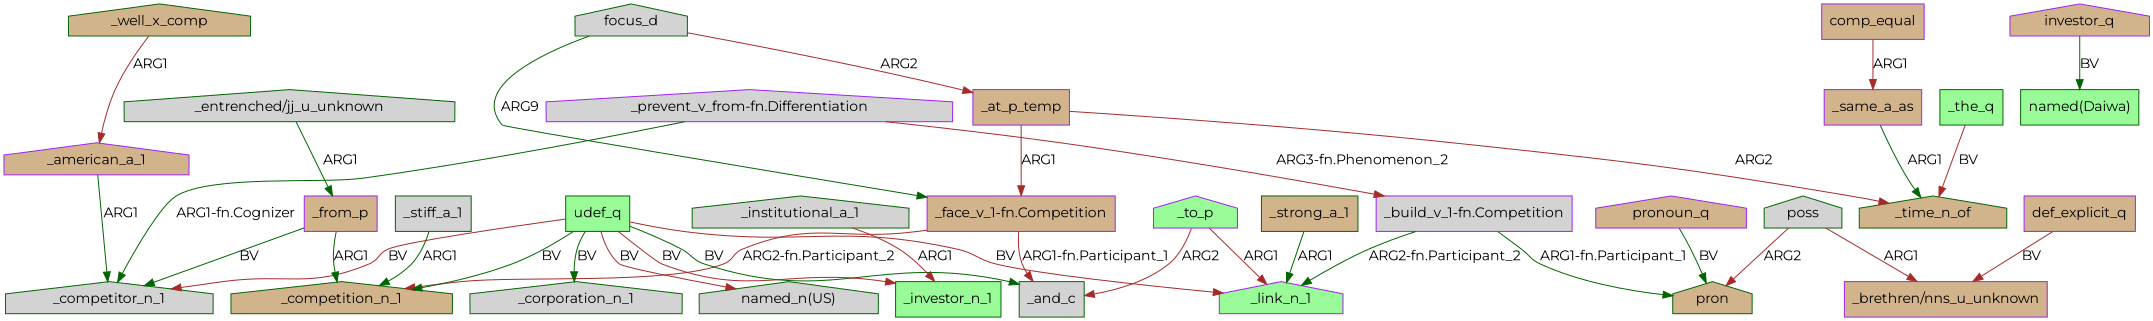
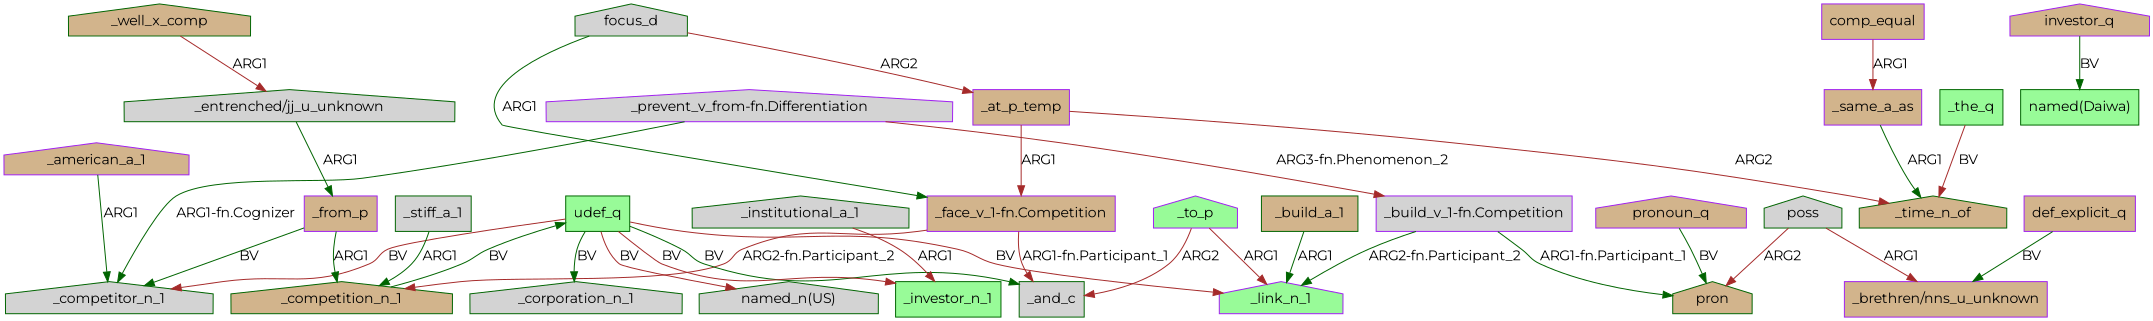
  digraph {
    fontname=Montserrat
    node [color=darkgreen fillcolor=tan fontname=Montserrat shape=house style=filled]
    edge [color=brown fontname=Montserrat]
    "_prevent_v_from-fn.Differentiation" [color=purple fillcolor=lightgrey]
    _competitor_n_1 [fillcolor=lightgrey]
    "_build_v_1-fn.Competition" [color=purple fillcolor=lightgrey shape=box]
    pron
    _link_n_1 [color=purple fillcolor=palegreen]
    "_face_v_1-fn.Competition" [color=purple shape=box]
    _competition_n_1
    _and_c [fillcolor=lightgrey shape=box]
    udef_q [fillcolor=palegreen shape=box]
    _corporation_n_1 [fillcolor=lightgrey]
    _investor_n_1 [fillcolor=palegreen shape=box]
    "named_n(US)" [fillcolor=lightgrey]
    focus_d [fillcolor=lightgrey]
    _at_p_temp [color=purple shape=box]
    _time_n_of
    pronoun_q [color=purple]
    _same_a_as [color=purple shape=box]
    _from_p [color=purple shape=box]
    poss [fillcolor=lightgrey]
    "_brethren/nns_u_unknown" [color=purple shape=box]
    n21 [label=_well_x_comp]
    "_entrenched/jj_u_unknown" [fillcolor=lightgrey]
    _to_p [color=purple fillcolor=palegreen]
    _the_q [fillcolor=palegreen shape=box]
    _stiff_a_1 [fillcolor=lightgrey shape=box]
-   _strong_a_1 [shape=box]
+   _strong_a_1 [shape=box label=_build_a_1]
    def_explicit_q [color=purple shape=box]
    n28 [color=purple label=investor_q]
    "named(Daiwa)" [fillcolor=palegreen shape=box]
    _american_a_1 [color=purple]
    comp_equal [color=purple shape=box]
    _institutional_a_1 [fillcolor=lightgrey]
    "_prevent_v_from-fn.Differentiation" -> _competitor_n_1 [color=darkgreen label="ARG1-fn.Cognizer"]
    "_prevent_v_from-fn.Differentiation" -> "_build_v_1-fn.Competition" [label="ARG3-fn.Phenomenon_2"]
    "_build_v_1-fn.Competition" -> pron [color=darkgreen label="ARG1-fn.Participant_1"]
    "_build_v_1-fn.Competition" -> _link_n_1 [color=darkgreen label="ARG2-fn.Participant_2"]
    "_face_v_1-fn.Competition" -> _competition_n_1 [label="ARG2-fn.Participant_2"]
    "_face_v_1-fn.Competition" -> _and_c [label="ARG1-fn.Participant_1"]
    udef_q -> _competitor_n_1 [label=BV]
    udef_q -> _link_n_1 [label=BV]
-   udef_q -> _competition_n_1 [color=darkgreen label=BV]
+   _competition_n_1 -> udef_q [color=darkgreen label=BV]
    udef_q -> _and_c [color=darkgreen label=BV]
    udef_q -> _corporation_n_1 [color=darkgreen label=BV]
    udef_q -> _investor_n_1 [label=BV]
    udef_q -> "named_n(US)" [label=BV]
-   focus_d -> "_face_v_1-fn.Competition" [color=darkgreen label=ARG9]
+   focus_d -> "_face_v_1-fn.Competition" [color=darkgreen label=ARG1]
    focus_d -> _at_p_temp [label=ARG2]
    _at_p_temp -> "_face_v_1-fn.Competition" [label=ARG1]
    _at_p_temp -> _time_n_of [label=ARG2]
    pronoun_q -> pron [color=darkgreen label=BV]
    _same_a_as -> _time_n_of [color=darkgreen label=ARG1]
    _from_p -> _competitor_n_1 [color=darkgreen label=BV]
    _from_p -> _competition_n_1 [color=darkgreen label=ARG1]
    poss -> pron [label=ARG2]
    poss -> "_brethren/nns_u_unknown" [label=ARG1]
-   n21 -> _american_a_1 [label=ARG1]
+   n21 -> "_entrenched/jj_u_unknown" [label=ARG1]
    "_entrenched/jj_u_unknown" -> _from_p [color=darkgreen label=ARG1]
    _to_p -> _link_n_1 [label=ARG1]
    _to_p -> _and_c [label=ARG2]
    _the_q -> _time_n_of [label=BV]
    _stiff_a_1 -> _competition_n_1 [color=darkgreen label=ARG1]
    _strong_a_1 -> _link_n_1 [color=darkgreen label=ARG1]
-   def_explicit_q -> "_brethren/nns_u_unknown" [label=BV]
+   def_explicit_q -> "_brethren/nns_u_unknown" [color=darkgreen label=BV]
    n28 -> "named(Daiwa)" [color=darkgreen label=BV]
    _american_a_1 -> _competitor_n_1 [color=darkgreen label=ARG1]
    comp_equal -> _same_a_as [label=ARG1]
    _institutional_a_1 -> _investor_n_1 [label=ARG1]
  }
